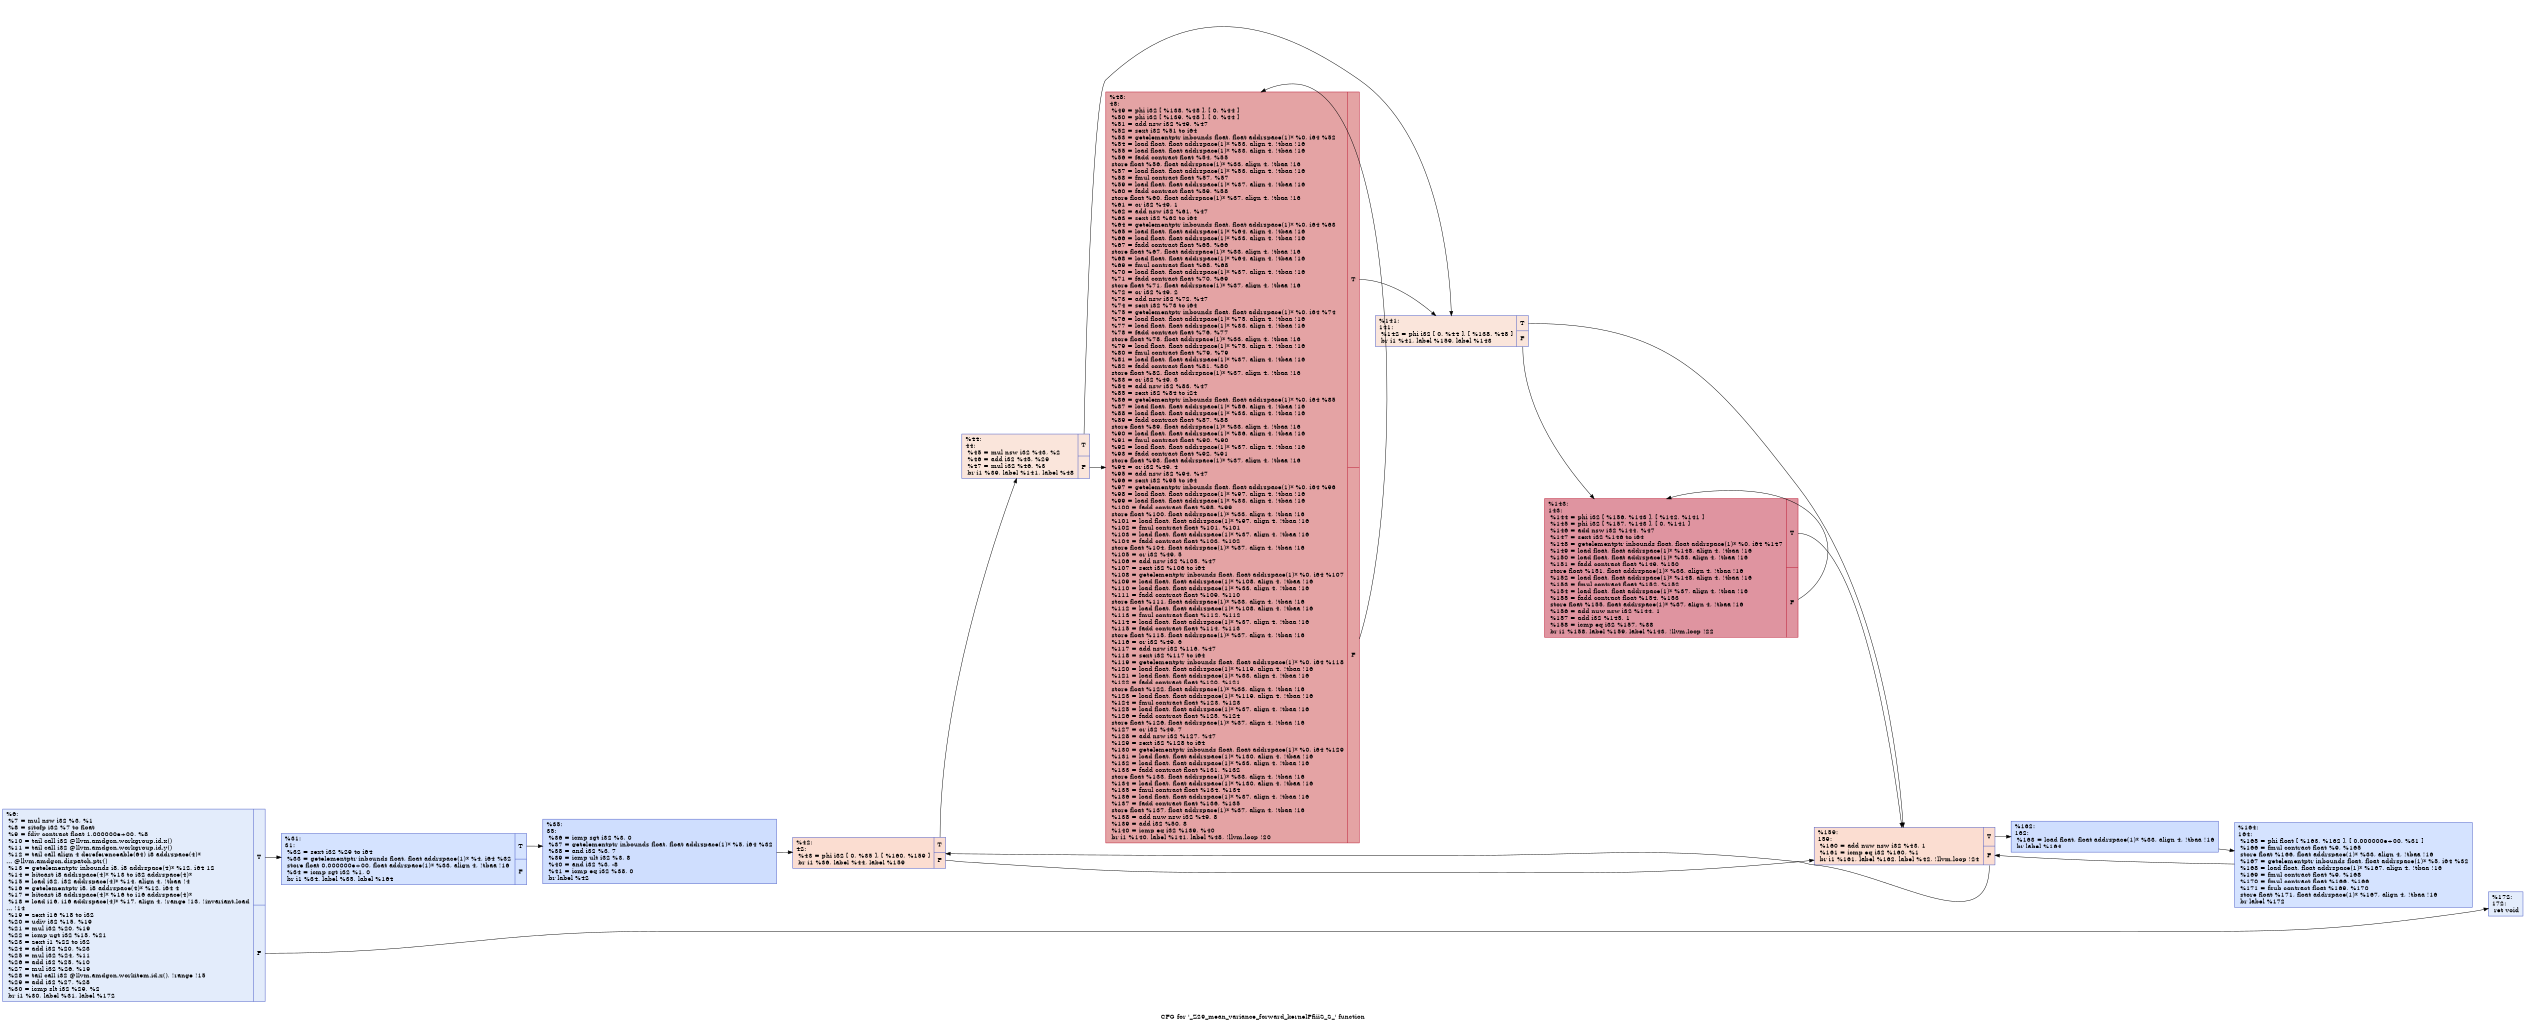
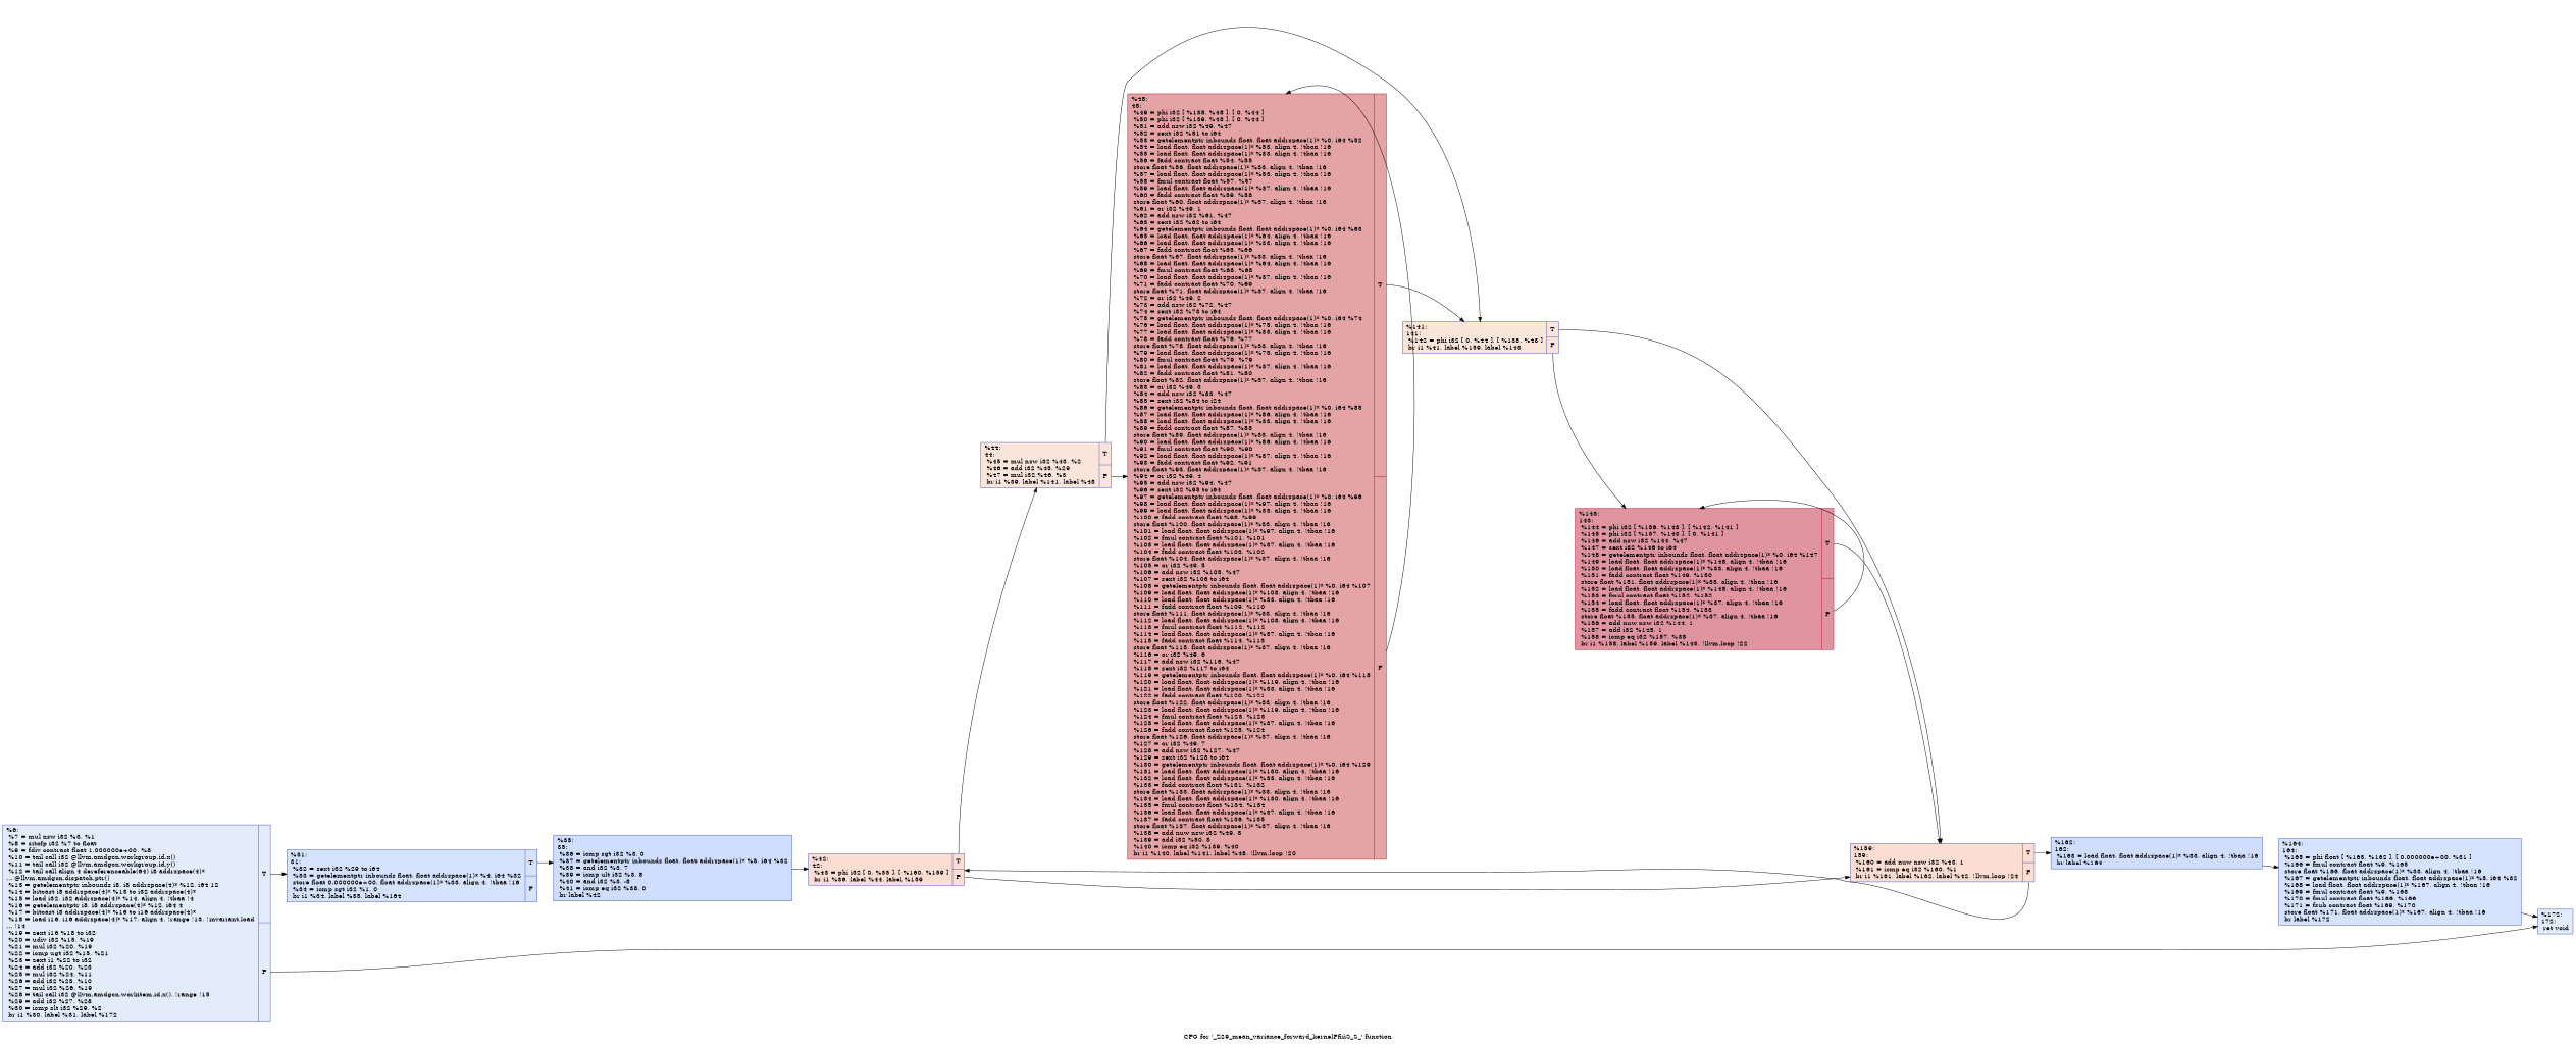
  digraph {
    label="CFG for '_Z29_mean_variance_forward_kernelPfiiiS_S_' function"
    rankdir=LR
    node [color="#3d50c3ff" fillcolor="#bfd3f670" shape=record style=filled]
    edge [tailport=s0]
    n1 [label="{%6:\l  %7 = mul nsw i32 %3, %1\l  %8 = sitofp i32 %7 to float\l  %9 = fdiv contract float 1.000000e+00, %8\l  %10 = tail call i32 @llvm.amdgcn.workgroup.id.x()\l  %11 = tail call i32 @llvm.amdgcn.workgroup.id.y()\l  %12 = tail call align 4 dereferenceable(64) i8 addrspace(4)*\l... @llvm.amdgcn.dispatch.ptr()\l  %13 = getelementptr inbounds i8, i8 addrspace(4)* %12, i64 12\l  %14 = bitcast i8 addrspace(4)* %13 to i32 addrspace(4)*\l  %15 = load i32, i32 addrspace(4)* %14, align 4, !tbaa !4\l  %16 = getelementptr i8, i8 addrspace(4)* %12, i64 4\l  %17 = bitcast i8 addrspace(4)* %16 to i16 addrspace(4)*\l  %18 = load i16, i16 addrspace(4)* %17, align 4, !range !13, !invariant.load\l... !14\l  %19 = zext i16 %18 to i32\l  %20 = udiv i32 %15, %19\l  %21 = mul i32 %20, %19\l  %22 = icmp ugt i32 %15, %21\l  %23 = zext i1 %22 to i32\l  %24 = add i32 %20, %23\l  %25 = mul i32 %24, %11\l  %26 = add i32 %25, %10\l  %27 = mul i32 %26, %19\l  %28 = tail call i32 @llvm.amdgcn.workitem.id.x(), !range !15\l  %29 = add i32 %27, %28\l  %30 = icmp slt i32 %29, %2\l  br i1 %30, label %31, label %172\l|{<s0>T|<s1>F}}"]
    n2 [fillcolor="#a1c0ff70" label="{%31:\l31:                                               \l  %32 = sext i32 %29 to i64\l  %33 = getelementptr inbounds float, float addrspace(1)* %4, i64 %32\l  store float 0.000000e+00, float addrspace(1)* %33, align 4, !tbaa !16\l  %34 = icmp sgt i32 %1, 0\l  br i1 %34, label %35, label %164\l|{<s0>T|<s1>F}}"]
    n3 [label="{%172:\l172:                                              \l  ret void\l}"]
    n4 [fillcolor="#93b5fe70" label="{%35:\l35:                                               \l  %36 = icmp sgt i32 %3, 0\l  %37 = getelementptr inbounds float, float addrspace(1)* %5, i64 %32\l  %38 = and i32 %3, 7\l  %39 = icmp ult i32 %3, 8\l  %40 = and i32 %3, -8\l  %41 = icmp eq i32 %38, 0\l  br label %42\l}"]
    n5 [fillcolor="#f7b39670" label="{%42:\l42:                                               \l  %43 = phi i32 [ 0, %35 ], [ %160, %159 ]\l  br i1 %36, label %44, label %159\l|{<s0>T|<s1>F}}"]
    n6 [fillcolor="#a1c0ff70" label="{%164:\l164:                                              \l  %165 = phi float [ %163, %162 ], [ 0.000000e+00, %31 ]\l  %166 = fmul contract float %9, %165\l  store float %166, float addrspace(1)* %33, align 4, !tbaa !16\l  %167 = getelementptr inbounds float, float addrspace(1)* %5, i64 %32\l  %168 = load float, float addrspace(1)* %167, align 4, !tbaa !16\l  %169 = fmul contract float %9, %168\l  %170 = fmul contract float %166, %166\l  %171 = fsub contract float %169, %170\l  store float %171, float addrspace(1)* %167, align 4, !tbaa !16\l  br label %172\l}"]
    n7 [fillcolor="#f4c5ad70" label="{%44:\l44:                                               \l  %45 = mul nsw i32 %43, %2\l  %46 = add i32 %45, %29\l  %47 = mul i32 %46, %3\l  br i1 %39, label %141, label %48\l|{<s0>T|<s1>F}}"]
    n8 [fillcolor="#f7b39670" label="{%159:\l159:                                              \l  %160 = add nuw nsw i32 %43, 1\l  %161 = icmp eq i32 %160, %1\l  br i1 %161, label %162, label %42, !llvm.loop !24\l|{<s0>T|<s1>F}}"]
    n9 [fillcolor="#f4c5ad70" label="{%141:\l141:                                              \l  %142 = phi i32 [ 0, %44 ], [ %138, %48 ]\l  br i1 %41, label %159, label %143\l|{<s0>T|<s1>F}}"]
    n10 [color="#b70d28ff" fillcolor="#c32e3170" label="{%48:\l48:                                               \l  %49 = phi i32 [ %138, %48 ], [ 0, %44 ]\l  %50 = phi i32 [ %139, %48 ], [ 0, %44 ]\l  %51 = add nsw i32 %49, %47\l  %52 = sext i32 %51 to i64\l  %53 = getelementptr inbounds float, float addrspace(1)* %0, i64 %52\l  %54 = load float, float addrspace(1)* %53, align 4, !tbaa !16\l  %55 = load float, float addrspace(1)* %33, align 4, !tbaa !16\l  %56 = fadd contract float %54, %55\l  store float %56, float addrspace(1)* %33, align 4, !tbaa !16\l  %57 = load float, float addrspace(1)* %53, align 4, !tbaa !16\l  %58 = fmul contract float %57, %57\l  %59 = load float, float addrspace(1)* %37, align 4, !tbaa !16\l  %60 = fadd contract float %59, %58\l  store float %60, float addrspace(1)* %37, align 4, !tbaa !16\l  %61 = or i32 %49, 1\l  %62 = add nsw i32 %61, %47\l  %63 = sext i32 %62 to i64\l  %64 = getelementptr inbounds float, float addrspace(1)* %0, i64 %63\l  %65 = load float, float addrspace(1)* %64, align 4, !tbaa !16\l  %66 = load float, float addrspace(1)* %33, align 4, !tbaa !16\l  %67 = fadd contract float %65, %66\l  store float %67, float addrspace(1)* %33, align 4, !tbaa !16\l  %68 = load float, float addrspace(1)* %64, align 4, !tbaa !16\l  %69 = fmul contract float %68, %68\l  %70 = load float, float addrspace(1)* %37, align 4, !tbaa !16\l  %71 = fadd contract float %70, %69\l  store float %71, float addrspace(1)* %37, align 4, !tbaa !16\l  %72 = or i32 %49, 2\l  %73 = add nsw i32 %72, %47\l  %74 = sext i32 %73 to i64\l  %75 = getelementptr inbounds float, float addrspace(1)* %0, i64 %74\l  %76 = load float, float addrspace(1)* %75, align 4, !tbaa !16\l  %77 = load float, float addrspace(1)* %33, align 4, !tbaa !16\l  %78 = fadd contract float %76, %77\l  store float %78, float addrspace(1)* %33, align 4, !tbaa !16\l  %79 = load float, float addrspace(1)* %75, align 4, !tbaa !16\l  %80 = fmul contract float %79, %79\l  %81 = load float, float addrspace(1)* %37, align 4, !tbaa !16\l  %82 = fadd contract float %81, %80\l  store float %82, float addrspace(1)* %37, align 4, !tbaa !16\l  %83 = or i32 %49, 3\l  %84 = add nsw i32 %83, %47\l  %85 = sext i32 %84 to i24\l  %86 = getelementptr inbounds float, float addrspace(1)* %0, i64 %85\l  %87 = load float, float addrspace(1)* %86, align 4, !tbaa !16\l  %88 = load float, float addrspace(1)* %33, align 4, !tbaa !16\l  %89 = fadd contract float %87, %88\l  store float %89, float addrspace(1)* %33, align 4, !tbaa !16\l  %90 = load float, float addrspace(1)* %86, align 4, !tbaa !16\l  %91 = fmul contract float %90, %90\l  %92 = load float, float addrspace(1)* %37, align 4, !tbaa !16\l  %93 = fadd contract float %92, %91\l  store float %93, float addrspace(1)* %37, align 4, !tbaa !16\l  %94 = or i32 %49, 4\l  %95 = add nsw i32 %94, %47\l  %96 = sext i32 %95 to i64\l  %97 = getelementptr inbounds float, float addrspace(1)* %0, i64 %96\l  %98 = load float, float addrspace(1)* %97, align 4, !tbaa !16\l  %99 = load float, float addrspace(1)* %33, align 4, !tbaa !16\l  %100 = fadd contract float %98, %99\l  store float %100, float addrspace(1)* %33, align 4, !tbaa !16\l  %101 = load float, float addrspace(1)* %97, align 4, !tbaa !16\l  %102 = fmul contract float %101, %101\l  %103 = load float, float addrspace(1)* %37, align 4, !tbaa !16\l  %104 = fadd contract float %103, %102\l  store float %104, float addrspace(1)* %37, align 4, !tbaa !16\l  %105 = or i32 %49, 5\l  %106 = add nsw i32 %105, %47\l  %107 = sext i32 %106 to i64\l  %108 = getelementptr inbounds float, float addrspace(1)* %0, i64 %107\l  %109 = load float, float addrspace(1)* %108, align 4, !tbaa !16\l  %110 = load float, float addrspace(1)* %33, align 4, !tbaa !16\l  %111 = fadd contract float %109, %110\l  store float %111, float addrspace(1)* %33, align 4, !tbaa !16\l  %112 = load float, float addrspace(1)* %108, align 4, !tbaa !16\l  %113 = fmul contract float %112, %112\l  %114 = load float, float addrspace(1)* %37, align 4, !tbaa !16\l  %115 = fadd contract float %114, %113\l  store float %115, float addrspace(1)* %37, align 4, !tbaa !16\l  %116 = or i32 %49, 6\l  %117 = add nsw i32 %116, %47\l  %118 = sext i32 %117 to i64\l  %119 = getelementptr inbounds float, float addrspace(1)* %0, i64 %118\l  %120 = load float, float addrspace(1)* %119, align 4, !tbaa !16\l  %121 = load float, float addrspace(1)* %33, align 4, !tbaa !16\l  %122 = fadd contract float %120, %121\l  store float %122, float addrspace(1)* %33, align 4, !tbaa !16\l  %123 = load float, float addrspace(1)* %119, align 4, !tbaa !16\l  %124 = fmul contract float %123, %123\l  %125 = load float, float addrspace(1)* %37, align 4, !tbaa !16\l  %126 = fadd contract float %125, %124\l  store float %126, float addrspace(1)* %37, align 4, !tbaa !16\l  %127 = or i32 %49, 7\l  %128 = add nsw i32 %127, %47\l  %129 = sext i32 %128 to i64\l  %130 = getelementptr inbounds float, float addrspace(1)* %0, i64 %129\l  %131 = load float, float addrspace(1)* %130, align 4, !tbaa !16\l  %132 = load float, float addrspace(1)* %33, align 4, !tbaa !16\l  %133 = fadd contract float %131, %132\l  store float %133, float addrspace(1)* %33, align 4, !tbaa !16\l  %134 = load float, float addrspace(1)* %130, align 4, !tbaa !16\l  %135 = fmul contract float %134, %134\l  %136 = load float, float addrspace(1)* %37, align 4, !tbaa !16\l  %137 = fadd contract float %136, %135\l  store float %137, float addrspace(1)* %37, align 4, !tbaa !16\l  %138 = add nuw nsw i32 %49, 8\l  %139 = add i32 %50, 8\l  %140 = icmp eq i32 %139, %40\l  br i1 %140, label %141, label %48, !llvm.loop !20\l|{<s0>T|<s1>F}}"]
    n11 [fillcolor="#93b5fe70" label="{%162:\l162:                                              \l  %163 = load float, float addrspace(1)* %33, align 4, !tbaa !16\l  br label %164\l}"]
    n12 [color="#b70d28ff" fillcolor="#b70d2870" label="{%143:\l143:                                              \l  %144 = phi i32 [ %156, %143 ], [ %142, %141 ]\l  %145 = phi i32 [ %157, %143 ], [ 0, %141 ]\l  %146 = add nsw i32 %144, %47\l  %147 = sext i32 %146 to i64\l  %148 = getelementptr inbounds float, float addrspace(1)* %0, i64 %147\l  %149 = load float, float addrspace(1)* %148, align 4, !tbaa !16\l  %150 = load float, float addrspace(1)* %33, align 4, !tbaa !16\l  %151 = fadd contract float %149, %150\l  store float %151, float addrspace(1)* %33, align 4, !tbaa !16\l  %152 = load float, float addrspace(1)* %148, align 4, !tbaa !16\l  %153 = fmul contract float %152, %152\l  %154 = load float, float addrspace(1)* %37, align 4, !tbaa !16\l  %155 = fadd contract float %154, %153\l  store float %155, float addrspace(1)* %37, align 4, !tbaa !16\l  %156 = add nuw nsw i32 %144, 1\l  %157 = add i32 %145, 1\l  %158 = icmp eq i32 %157, %38\l  br i1 %158, label %159, label %143, !llvm.loop !22\l|{<s0>T|<s1>F}}"]
    n1 -> n2
    n1 -> n3 [tailport=s1]
    n2 -> n4
    n4 -> n5
    n5 -> n7
    n5 -> n8 [tailport=s1]
-   n6 -> n8
+   n6 -> n3
    n7 -> n9
    n7 -> n10 [tailport=s1]
    n8 -> n5 [tailport=s1]
    n8 -> n11
    n9 -> n8
    n9 -> n12 [tailport=s1]
    n10 -> n9
    n10 -> n10 [tailport=s1]
    n11 -> n6
    n12 -> n8
    n12 -> n12 [tailport=s1]
  }
